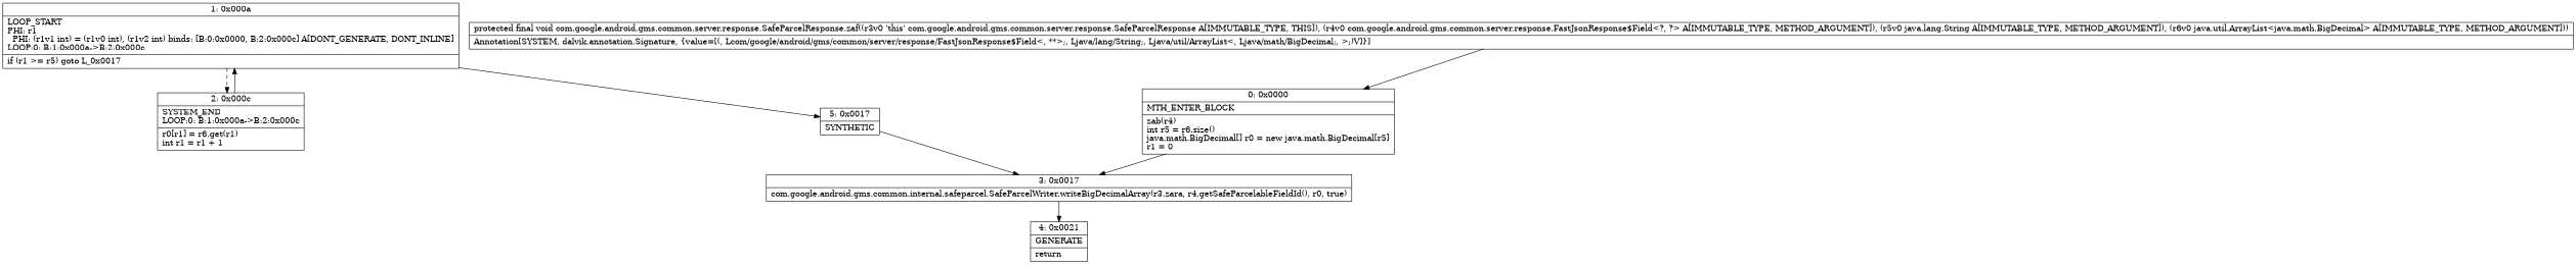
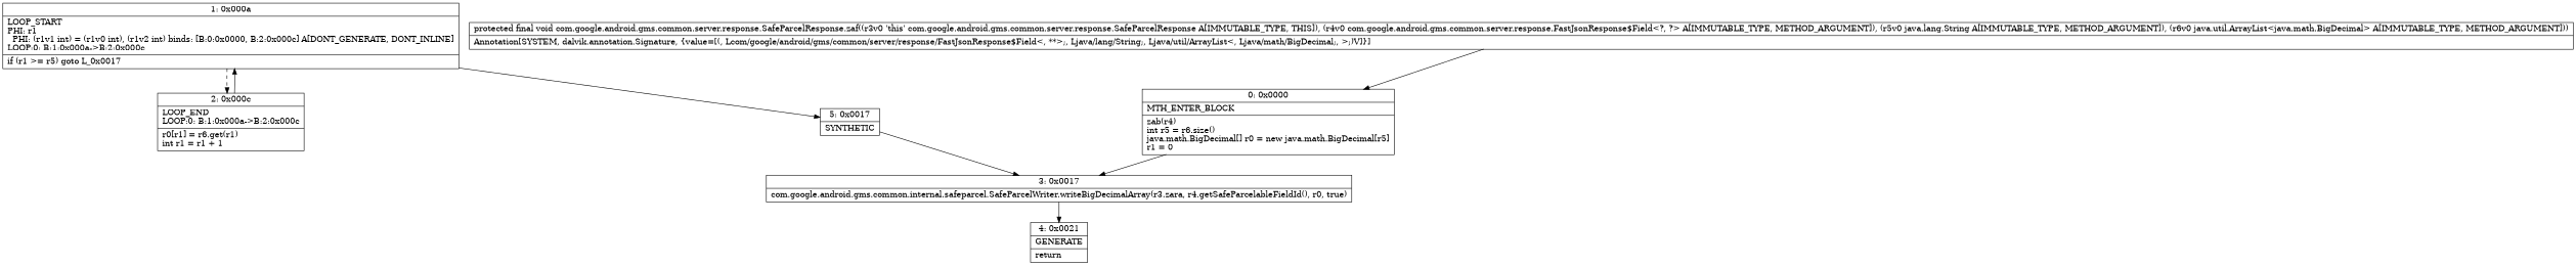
  digraph {
    node [shape=record]
    n1 [label="{0\:\ 0x0000|MTH_ENTER_BLOCK\l|zab(r4)\lint r5 = r6.size()\ljava.math.BigDecimal[] r0 = new java.math.BigDecimal[r5]\lr1 = 0\l}"]
    n2 [label="{3\:\ 0x0017|com.google.android.gms.common.internal.safeparcel.SafeParcelWriter.writeBigDecimalArray(r3.zara, r4.getSafeParcelableFieldId(), r0, true)\l}"]
    n3 [label="{1\:\ 0x000a|LOOP_START\lPHI: r1 \l  PHI: (r1v1 int) = (r1v0 int), (r1v2 int) binds: [B:0:0x0000, B:2:0x000c] A[DONT_GENERATE, DONT_INLINE]\lLOOP:0: B:1:0x000a\-\>B:2:0x000c\l|if (r1 \>= r5) goto L_0x0017\l}"]
-   n4 [label="{2\:\ 0x000c|SYSTEM_END\lLOOP:0: B:1:0x000a\-\>B:2:0x000c\l|r0[r1] = r6.get(r1)\lint r1 = r1 + 1\l}"]
+   n4 [label="{2\:\ 0x000c|LOOP_END\lLOOP:0: B:1:0x000a\-\>B:2:0x000c\l|r0[r1] = r6.get(r1)\lint r1 = r1 + 1\l}"]
    n5 [label="{5\:\ 0x0017|SYNTHETIC\l}"]
    n6 [label="{4\:\ 0x0021|GENERATE\l|return\l}"]
    n7 [label="{protected final void com.google.android.gms.common.server.response.SafeParcelResponse.zaf((r3v0 'this' com.google.android.gms.common.server.response.SafeParcelResponse A[IMMUTABLE_TYPE, THIS]), (r4v0 com.google.android.gms.common.server.response.FastJsonResponse$Field\<?, ?\> A[IMMUTABLE_TYPE, METHOD_ARGUMENT]), (r5v0 java.lang.String A[IMMUTABLE_TYPE, METHOD_ARGUMENT]), (r6v0 java.util.ArrayList\<java.math.BigDecimal\> A[IMMUTABLE_TYPE, METHOD_ARGUMENT]))  | Annotation[SYSTEM, dalvik.annotation.Signature, \{value=[(, Lcom\/google\/android\/gms\/common\/server\/response\/FastJsonResponse$Field\<, **\>;, Ljava\/lang\/String;, Ljava\/util\/ArrayList\<, Ljava\/math\/BigDecimal;, \>;)V]\}]\l}"]
    n1 -> n2
    n2 -> n6
    n3 -> n4 [style=dashed]
    n3 -> n5
    n4 -> n3
    n5 -> n2
    n7 -> n1
  }
